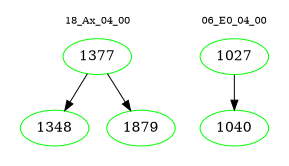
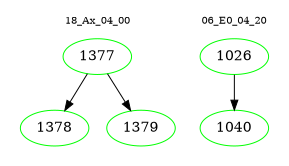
  digraph {
    node [color=green]
    edge [color=black]
-   n1 [label=1348]
+   n1 [label=1378]
    n2 [label=1377]
-   n3 [label=1879]
-   n4 [label=1027]
+   n3 [label=1379]
+   n4 [label=1026]
    n5 [label=1040]
    subgraph cluster_1 {
      color=white
      fontsize=10
      label="18_Ax_04_00"
      n1
      n2
      n3
    }
    subgraph cluster_2 {
      color=white
      fontsize=10
-     label="06_E0_04_00"
+     label="06_E0_04_20"
      n4
      n5
    }
    n2 -> n1
    n2 -> n3
    n4 -> n5
  }
